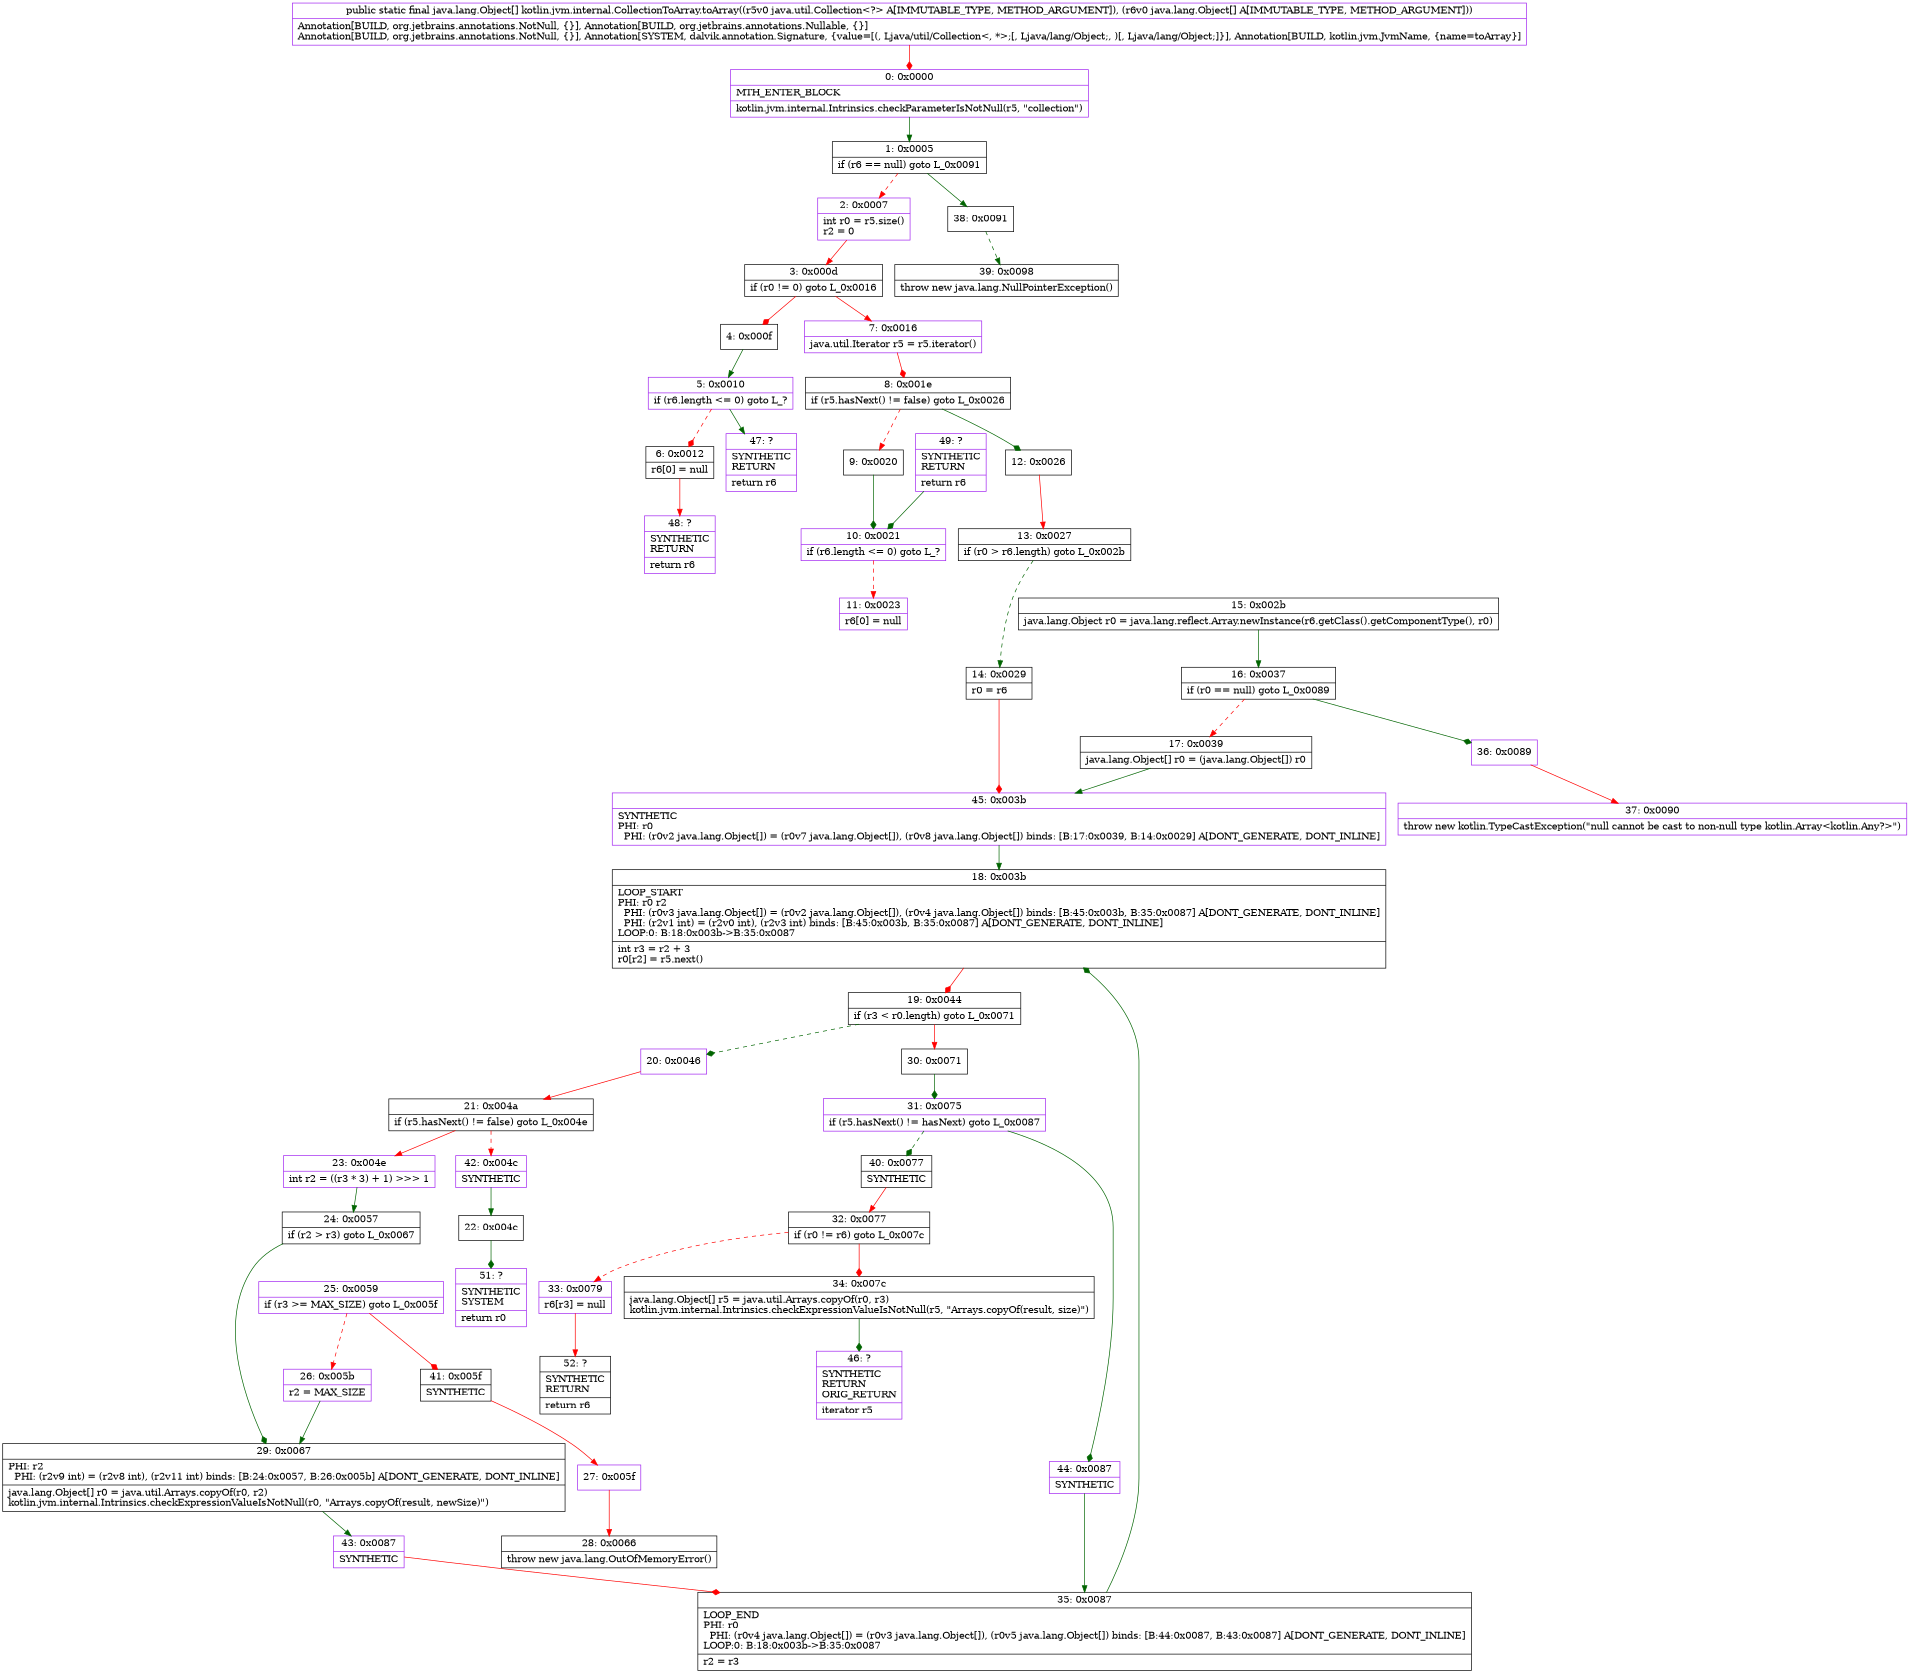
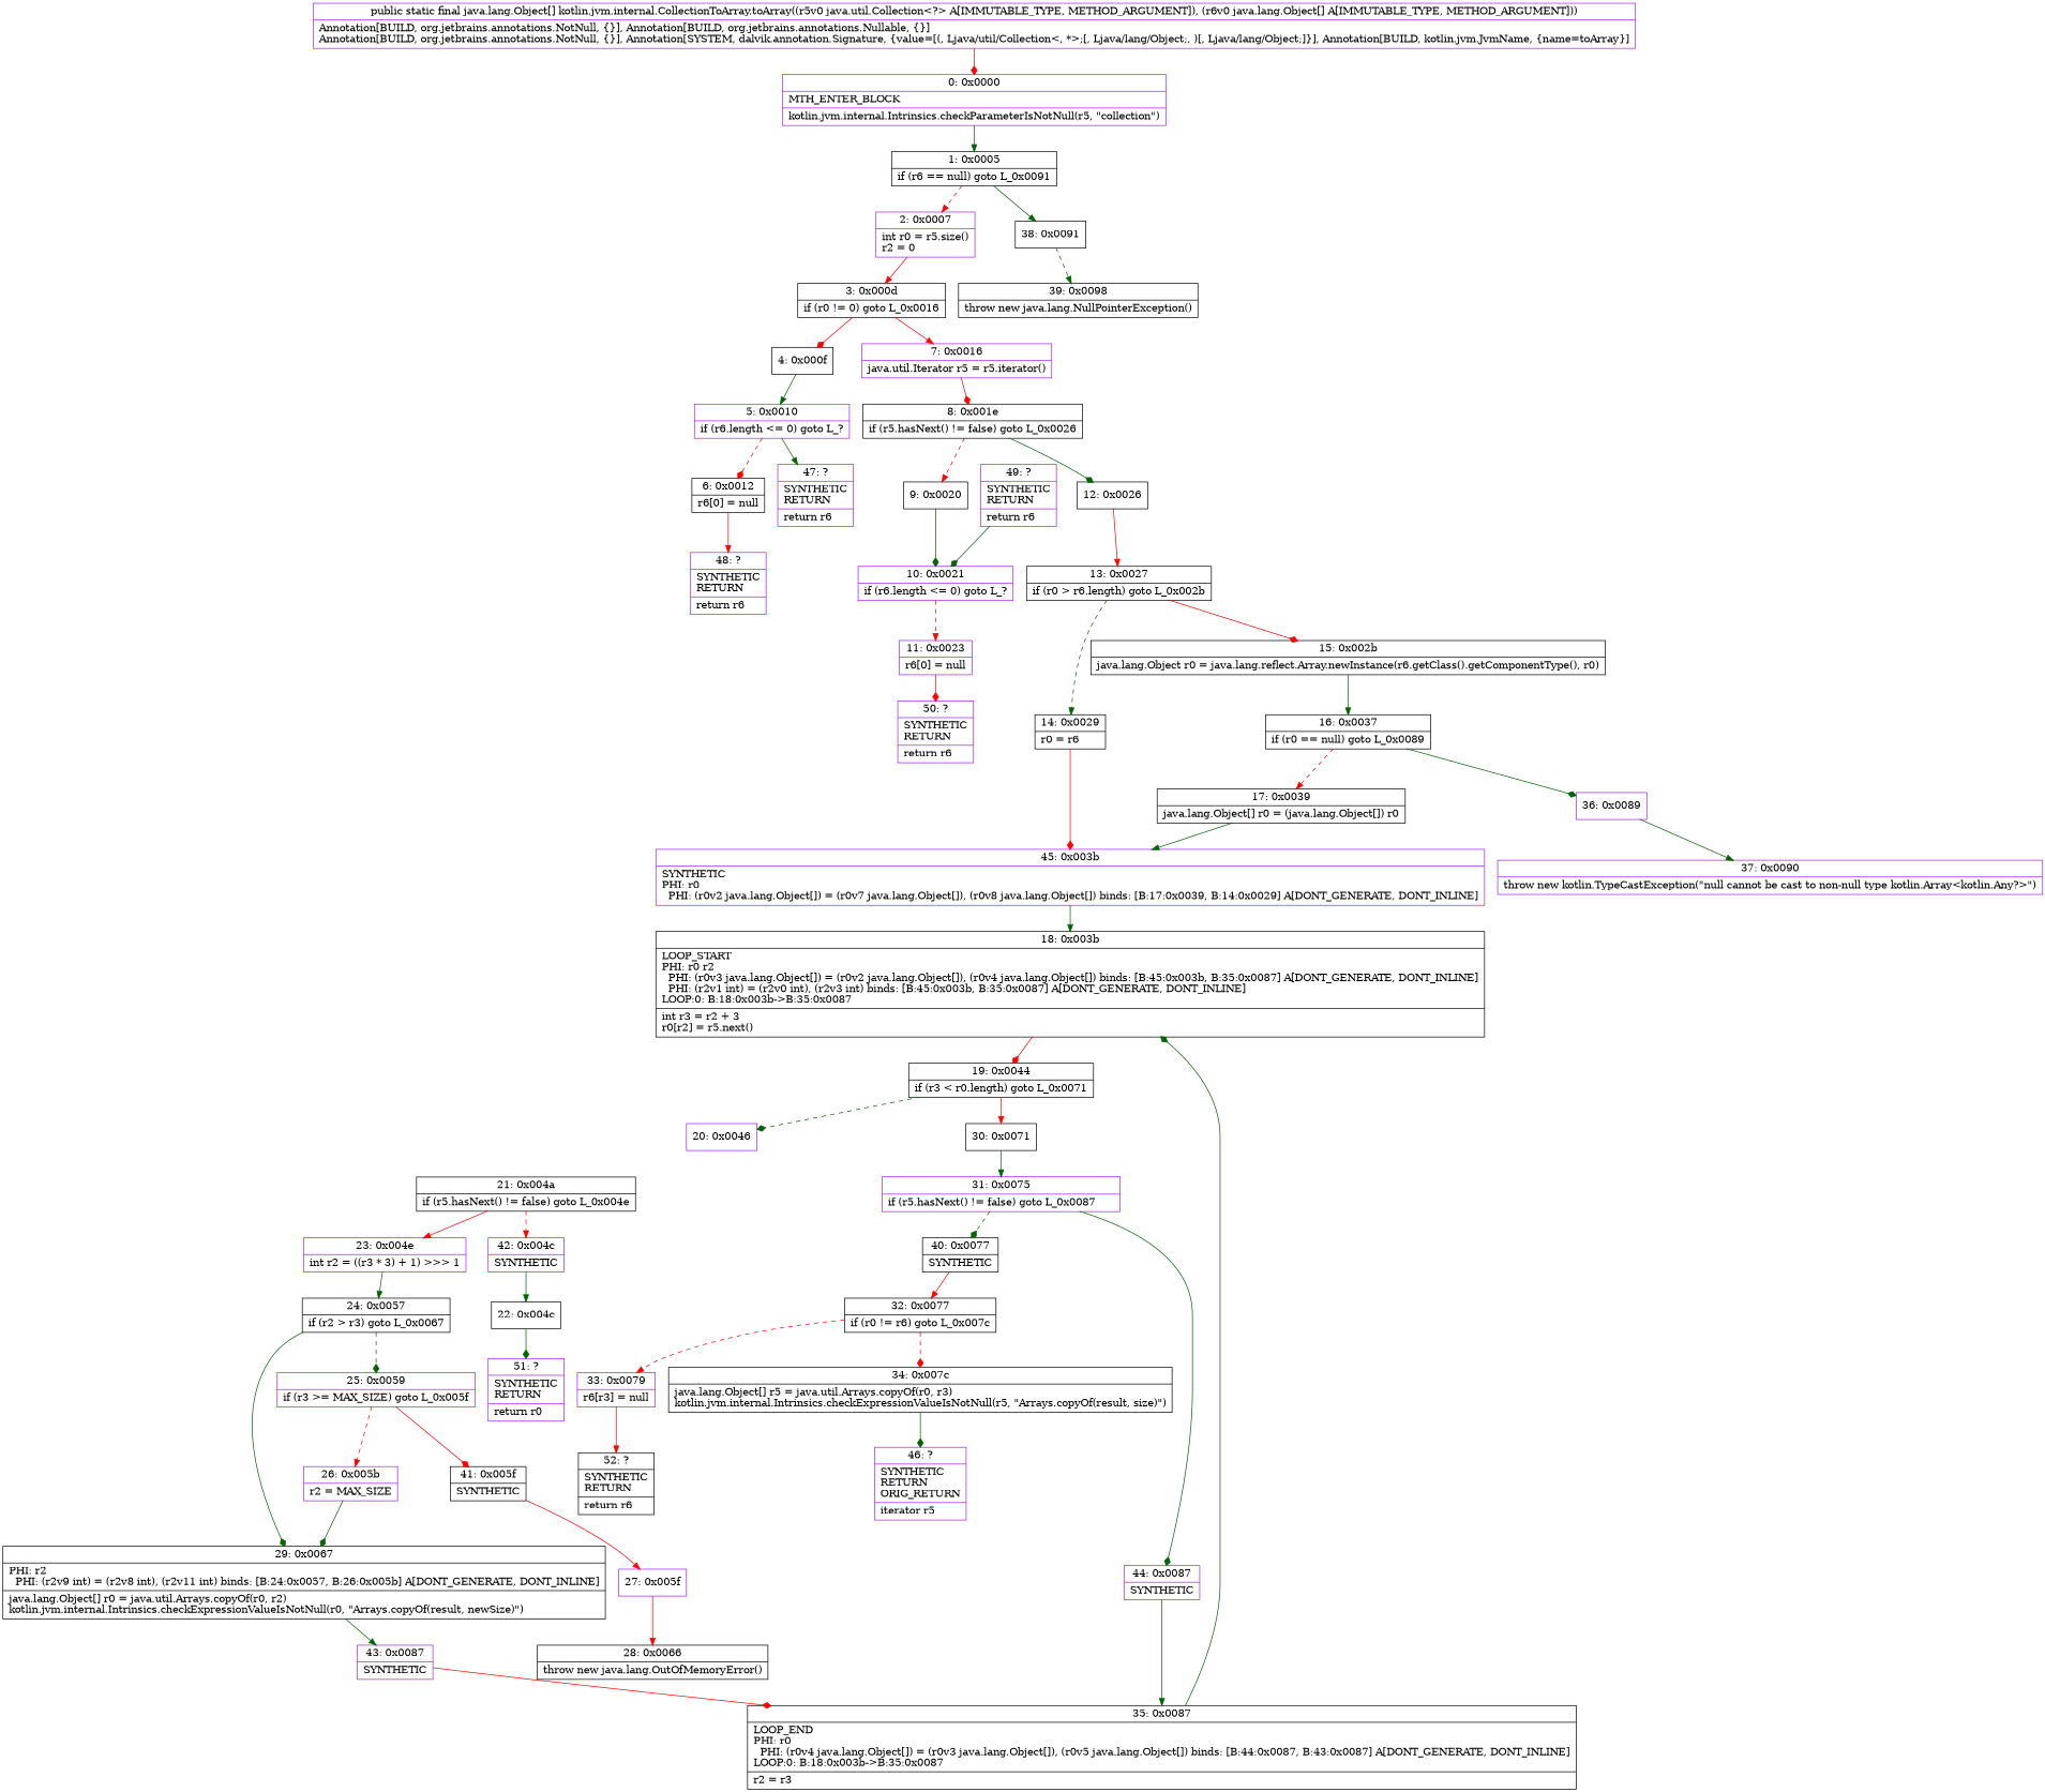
  digraph {
    node [color=black shape=record]
    edge [arrowhead=normal color=red]
    n1 [color=purple label="{0\:\ 0x0000|MTH_ENTER_BLOCK\l|kotlin.jvm.internal.Intrinsics.checkParameterIsNotNull(r5, \"collection\")\l}"]
    n2 [label="{1\:\ 0x0005|if (r6 == null) goto L_0x0091\l}"]
    n3 [color=purple label="{2\:\ 0x0007|int r0 = r5.size()\lr2 = 0\l}"]
    n4 [label="{38\:\ 0x0091}"]
    n5 [label="{3\:\ 0x000d|if (r0 != 0) goto L_0x0016\l}"]
    n6 [label="{39\:\ 0x0098|throw new java.lang.NullPointerException()\l}"]
    n7 [label="{4\:\ 0x000f}"]
    n8 [color=purple label="{7\:\ 0x0016|java.util.Iterator r5 = r5.iterator()\l}"]
    n9 [color=purple label="{5\:\ 0x0010|if (r6.length \<= 0) goto L_?\l}"]
    n10 [label="{8\:\ 0x001e|if (r5.hasNext() != false) goto L_0x0026\l}"]
    n11 [label="{6\:\ 0x0012|r6[0] = null\l}"]
    n12 [color=purple label="{47\:\ ?|SYNTHETIC\lRETURN\l|return r6\l}"]
    n13 [color=purple label="{48\:\ ?|SYNTHETIC\lRETURN\l|return r6\l}"]
    n14 [label="{9\:\ 0x0020}"]
    n15 [label="{12\:\ 0x0026}"]
    n16 [color=purple label="{10\:\ 0x0021|if (r6.length \<= 0) goto L_?\l}"]
    n17 [label="{13\:\ 0x0027|if (r0 \> r6.length) goto L_0x002b\l}"]
    n18 [color=purple label="{11\:\ 0x0023|r6[0] = null\l}"]
+   n19 [color=purple label="{50\:\ ?|SYNTHETIC\lRETURN\l|return r6\l}"]
    n20 [color=purple label="{49\:\ ?|SYNTHETIC\lRETURN\l|return r6\l}"]
    n21 [label="{14\:\ 0x0029|r0 = r6\l}"]
    n22 [label="{15\:\ 0x002b|java.lang.Object r0 = java.lang.reflect.Array.newInstance(r6.getClass().getComponentType(), r0)\l}"]
    n23 [color=purple label="{45\:\ 0x003b|SYNTHETIC\lPHI: r0 \l  PHI: (r0v2 java.lang.Object[]) = (r0v7 java.lang.Object[]), (r0v8 java.lang.Object[]) binds: [B:17:0x0039, B:14:0x0029] A[DONT_GENERATE, DONT_INLINE]\l}"]
    n24 [label="{16\:\ 0x0037|if (r0 == null) goto L_0x0089\l}"]
    n25 [label="{18\:\ 0x003b|LOOP_START\lPHI: r0 r2 \l  PHI: (r0v3 java.lang.Object[]) = (r0v2 java.lang.Object[]), (r0v4 java.lang.Object[]) binds: [B:45:0x003b, B:35:0x0087] A[DONT_GENERATE, DONT_INLINE]\l  PHI: (r2v1 int) = (r2v0 int), (r2v3 int) binds: [B:45:0x003b, B:35:0x0087] A[DONT_GENERATE, DONT_INLINE]\lLOOP:0: B:18:0x003b\-\>B:35:0x0087\l|int r3 = r2 + 3\lr0[r2] = r5.next()\l}"]
    n26 [label="{17\:\ 0x0039|java.lang.Object[] r0 = (java.lang.Object[]) r0\l}"]
    n27 [color=purple label="{36\:\ 0x0089}"]
    n28 [color=purple label="{37\:\ 0x0090|throw new kotlin.TypeCastException(\"null cannot be cast to non\-null type kotlin.Array\<kotlin.Any?\>\")\l}"]
    n29 [label="{19\:\ 0x0044|if (r3 \< r0.length) goto L_0x0071\l}"]
    n30 [color=purple label="{20\:\ 0x0046}"]
    n31 [label="{30\:\ 0x0071}"]
    n32 [label="{21\:\ 0x004a|if (r5.hasNext() != false) goto L_0x004e\l}"]
-   n33 [color=purple label="{31\:\ 0x0075|if (r5.hasNext() != hasNext) goto L_0x0087\l}"]
+   n33 [color=purple label="{31\:\ 0x0075|if (r5.hasNext() != false) goto L_0x0087\l}"]
    n34 [color=purple label="{23\:\ 0x004e|int r2 = ((r3 * 3) + 1) \>\>\> 1\l}"]
    n35 [color=purple label="{42\:\ 0x004c|SYNTHETIC\l}"]
    n36 [label="{24\:\ 0x0057|if (r2 \> r3) goto L_0x0067\l}"]
    n37 [label="{22\:\ 0x004c}"]
-   n38 [color=purple label="{51\:\ ?|SYNTHETIC\lSYSTEM\l|return r0\l}"]
+   n38 [color=purple label="{51\:\ ?|SYNTHETIC\lRETURN\l|return r0\l}"]
    n39 [color=purple label="{25\:\ 0x0059|if (r3 \>= MAX_SIZE) goto L_0x005f\l}"]
    n40 [label="{29\:\ 0x0067|PHI: r2 \l  PHI: (r2v9 int) = (r2v8 int), (r2v11 int) binds: [B:24:0x0057, B:26:0x005b] A[DONT_GENERATE, DONT_INLINE]\l|java.lang.Object[] r0 = java.util.Arrays.copyOf(r0, r2)\lkotlin.jvm.internal.Intrinsics.checkExpressionValueIsNotNull(r0, \"Arrays.copyOf(result, newSize)\")\l}"]
    n41 [color=purple label="{26\:\ 0x005b|r2 = MAX_SIZE\l}"]
    n42 [label="{41\:\ 0x005f|SYNTHETIC\l}"]
    n43 [color=purple label="{43\:\ 0x0087|SYNTHETIC\l}"]
    n44 [color=purple label="{27\:\ 0x005f}"]
    n45 [label="{28\:\ 0x0066|throw new java.lang.OutOfMemoryError()\l}"]
    n46 [label="{35\:\ 0x0087|LOOP_END\lPHI: r0 \l  PHI: (r0v4 java.lang.Object[]) = (r0v3 java.lang.Object[]), (r0v5 java.lang.Object[]) binds: [B:44:0x0087, B:43:0x0087] A[DONT_GENERATE, DONT_INLINE]\lLOOP:0: B:18:0x003b\-\>B:35:0x0087\l|r2 = r3\l}"]
    n47 [label="{40\:\ 0x0077|SYNTHETIC\l}"]
    n48 [color=purple label="{44\:\ 0x0087|SYNTHETIC\l}"]
    n49 [label="{32\:\ 0x0077|if (r0 != r6) goto L_0x007c\l}"]
    n50 [color=purple label="{33\:\ 0x0079|r6[r3] = null\l}"]
    n51 [label="{34\:\ 0x007c|java.lang.Object[] r5 = java.util.Arrays.copyOf(r0, r3)\lkotlin.jvm.internal.Intrinsics.checkExpressionValueIsNotNull(r5, \"Arrays.copyOf(result, size)\")\l}"]
    n52 [label="{52\:\ ?|SYNTHETIC\lRETURN\l|return r6\l}"]
    n53 [color=purple label="{46\:\ ?|SYNTHETIC\lRETURN\lORIG_RETURN\l|iterator r5\l}"]
    n54 [color=purple label="{public static final java.lang.Object[] kotlin.jvm.internal.CollectionToArray.toArray((r5v0 java.util.Collection\<?\> A[IMMUTABLE_TYPE, METHOD_ARGUMENT]), (r6v0 java.lang.Object[] A[IMMUTABLE_TYPE, METHOD_ARGUMENT]))  | Annotation[BUILD, org.jetbrains.annotations.NotNull, \{\}], Annotation[BUILD, org.jetbrains.annotations.Nullable, \{\}]\lAnnotation[BUILD, org.jetbrains.annotations.NotNull, \{\}], Annotation[SYSTEM, dalvik.annotation.Signature, \{value=[(, Ljava\/util\/Collection\<, *\>;[, Ljava\/lang\/Object;, )[, Ljava\/lang\/Object;]\}], Annotation[BUILD, kotlin.jvm.JvmName, \{name=toArray\}]\l}"]
    n1 -> n2 [color=darkgreen]
    n2 -> n3 [style=dashed]
    n2 -> n4 [color=darkgreen]
    n3 -> n5
    n4 -> n6 [color=darkgreen style=dashed]
    n5 -> n7 [arrowhead=diamond style=solid]
    n5 -> n8
    n7 -> n9 [color=darkgreen]
    n8 -> n10 [arrowhead=diamond]
    n9 -> n11 [arrowhead=diamond style=dashed]
    n9 -> n12 [color=darkgreen]
    n10 -> n14 [style=dashed]
    n10 -> n15 [arrowhead=diamond color=darkgreen]
    n11 -> n13
    n14 -> n16 [arrowhead=diamond color=darkgreen]
    n15 -> n17
    n16 -> n18 [style=dashed]
    n17 -> n21 [color=darkgreen style=dashed]
+   n17 -> n22 [arrowhead=diamond]
+   n18 -> n19 [arrowhead=diamond]
    n20 -> n16 [arrowhead=diamond color=darkgreen]
    n21 -> n23 [arrowhead=diamond]
    n22 -> n24 [color=darkgreen]
    n23 -> n25 [color=darkgreen]
    n24 -> n26 [style=dashed]
    n24 -> n27 [arrowhead=diamond color=darkgreen]
    n25 -> n29 [arrowhead=diamond]
    n26 -> n23 [color=darkgreen]
-   n27 -> n28
+   n27 -> n28 [color=darkgreen]
    n29 -> n30 [arrowhead=diamond color=darkgreen style=dashed]
    n29 -> n31
-   n30 -> n32
-   n31 -> n33 [arrowhead=diamond color=darkgreen]
+   n31 -> n33 [color=darkgreen]
    n32 -> n34
    n32 -> n35 [style=dashed]
    n33 -> n47 [arrowhead=diamond color=darkgreen style=dashed]
    n33 -> n48 [arrowhead=diamond color=darkgreen]
    n34 -> n36 [color=darkgreen]
    n35 -> n37 [color=darkgreen]
+   n36 -> n39 [arrowhead=diamond color=darkgreen style=dashed]
    n36 -> n40 [arrowhead=diamond color=darkgreen]
    n37 -> n38 [arrowhead=diamond color=darkgreen]
    n39 -> n41 [style=dashed]
    n39 -> n42 [arrowhead=diamond]
    n40 -> n43 [color=darkgreen]
-   n41 -> n40 [color=darkgreen]
+   n41 -> n40 [arrowhead=diamond color=darkgreen]
    n42 -> n44
    n43 -> n46 [arrowhead=diamond]
    n44 -> n45
    n46 -> n25 [arrowhead=diamond color=darkgreen]
    n47 -> n49
    n48 -> n46 [color=darkgreen]
    n49 -> n50 [style=dashed]
-   n49 -> n51 [arrowhead=diamond]
+   n49 -> n51 [arrowhead=diamond style=dashed]
    n50 -> n52
    n51 -> n53 [arrowhead=diamond color=darkgreen]
    n54 -> n1 [arrowhead=diamond]
  }
